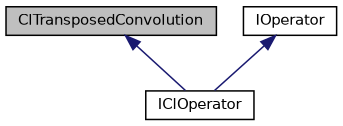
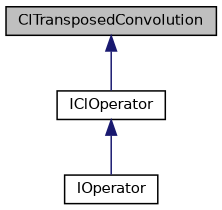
  digraph {
    node [color=black fillcolor=white fontname=Helvetica fontsize=10 shape=record style=filled]
    edge [color=midnightblue dir=back fontname=Helvetica fontsize=10 labelfontname=Helvetica labelfontsize=10 style=solid]
    n1 [fillcolor=grey75 fontcolor=black height=0.2 label=ClTransposedConvolution width=0.4]
    n2 [height=0.2 label=IClOperator width=0.4]
    n3 [height=0.2 label=IOperator width=0.4]
    n1 -> n2
-   n3 -> n2
+   n2 -> n3
  }
